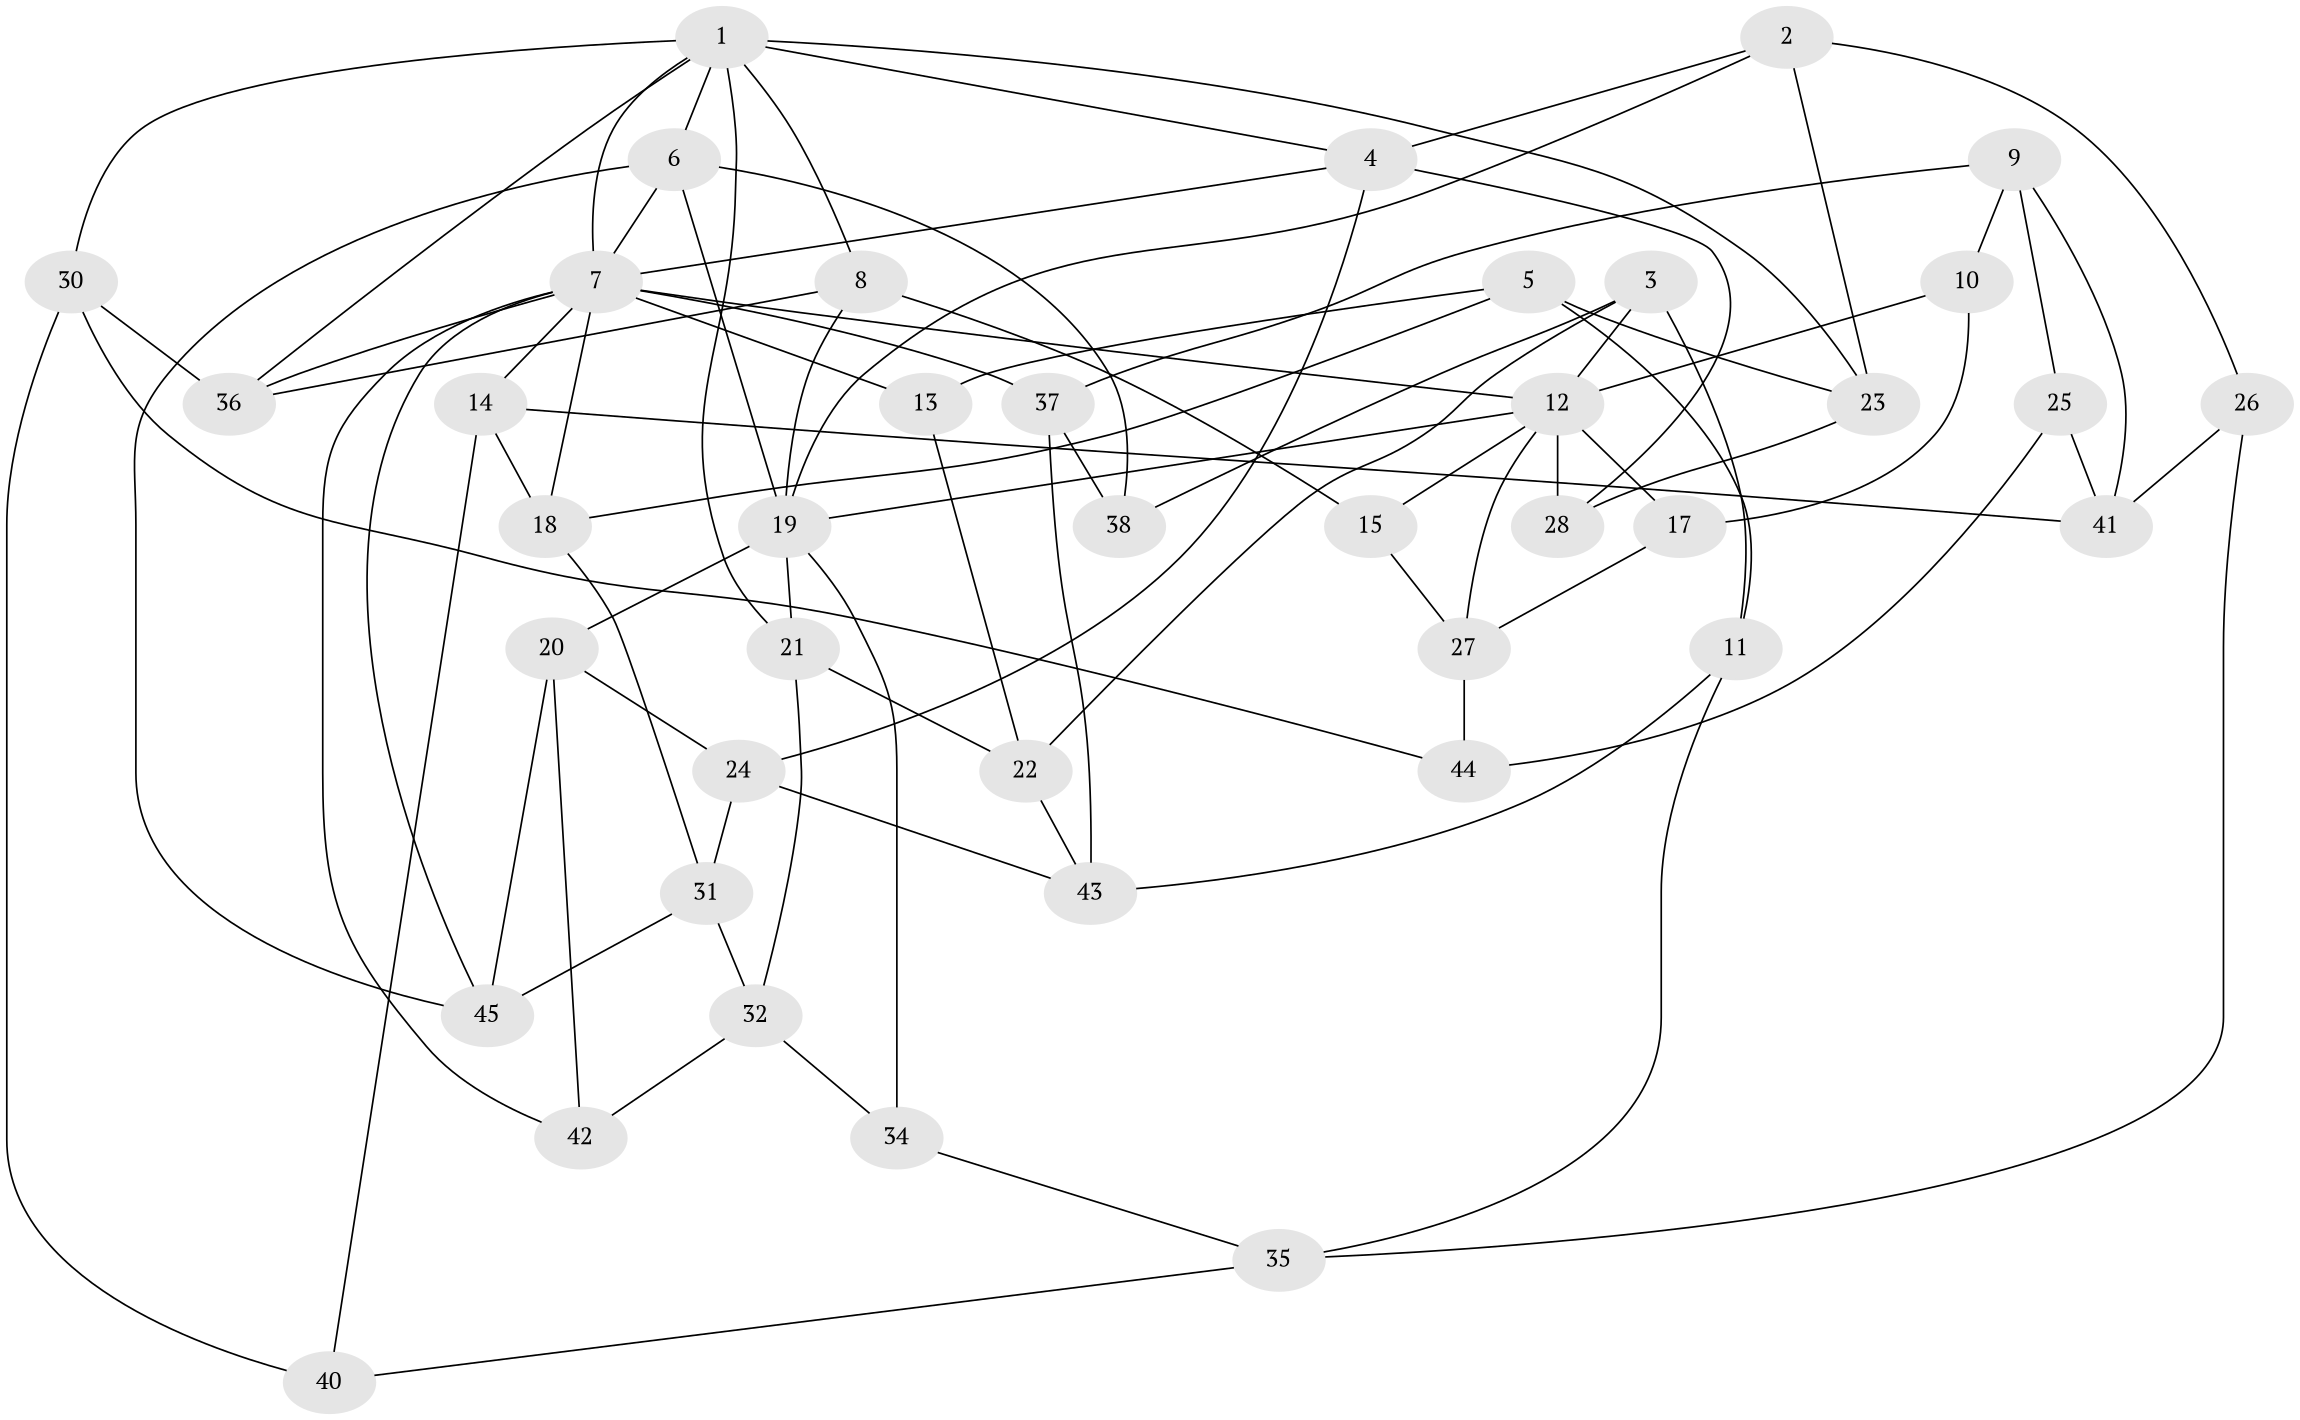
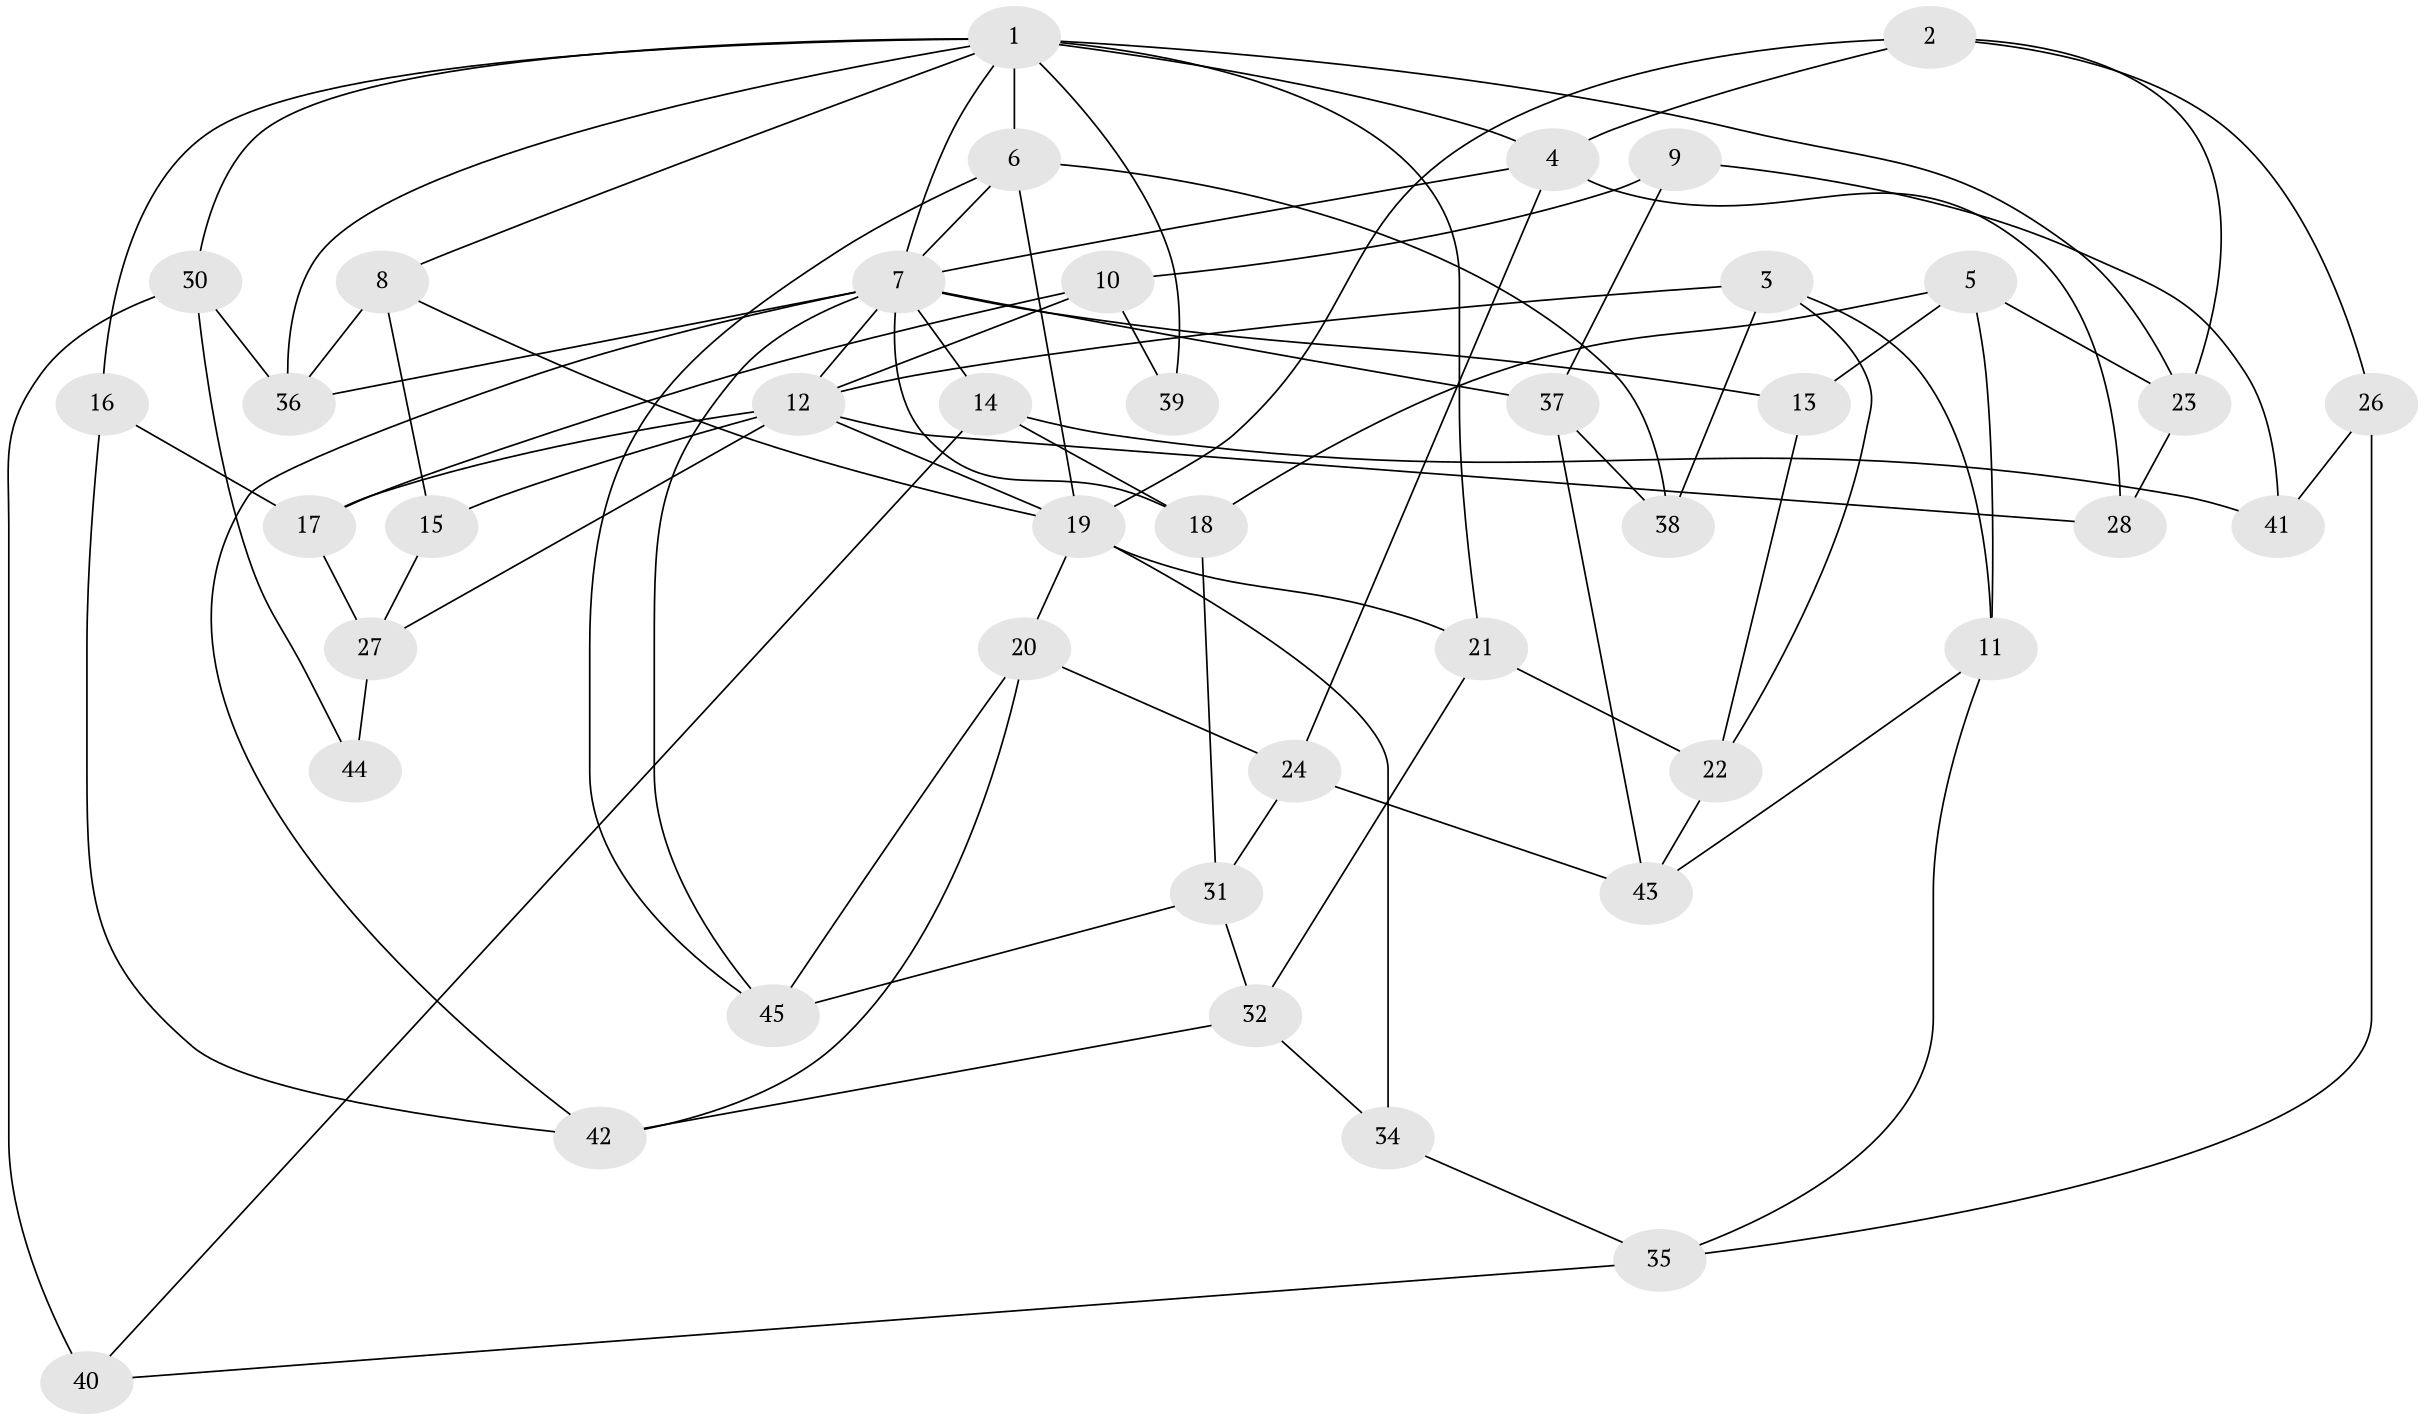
  graph {
    fontname="PT Serif"
    node [color=gray90 fontname="PT Serif" style=filled]
    edge [fontname="PT Serif" weight=1.0]
    1
    4
    6
    7
    8
+   16
    21
    23
    30
    36
+   39
    28
    24
    19
    38
    45
    12
    13
    18
    14
    37
    42
    15
    17
    22
    32
    40
    44
    2
    26
    20
    34
    41
    35
    3
    11
    43
    27
    31
    5
    9
    10
-   25
    1 -- 4
    1 -- 6
    1 -- 7
    1 -- 8
+   1 -- 16
    1 -- 21
    1 -- 23
    1 -- 30
    1 -- 36
+   1 -- 39 [weight=2.0]
    4 -- 7
    4 -- 28
    4 -- 24
    6 -- 7
    6 -- 19 [weight=2.0]
    6 -- 38
    6 -- 45
    7 -- 36
    7 -- 45
    7 -- 12 [weight=2.0]
    7 -- 13
    7 -- 18
    7 -- 14
    7 -- 37
    7 -- 42
    8 -- 36
    8 -- 19
    8 -- 15
+   16 -- 42
+   16 -- 17
    21 -- 22
    21 -- 32
    23 -- 28
    30 -- 36
    30 -- 40
    30 -- 44
    24 -- 43
    24 -- 31
    19 -- 21
    19 -- 20
    19 -- 34
    12 -- 28 [weight=2.0]
    12 -- 19
    12 -- 15
    12 -- 17
    12 -- 27
    13 -- 22
    18 -- 31
    14 -- 18
    14 -- 40
    14 -- 41
    37 -- 38
    37 -- 43
    15 -- 27
    17 -- 27
    22 -- 43
    32 -- 42
    32 -- 34
    2 -- 4
    2 -- 23
    2 -- 19
    2 -- 26
    26 -- 41
    26 -- 35
    20 -- 24
    20 -- 45
    20 -- 42
    34 -- 35
    35 -- 40
    3 -- 38
    3 -- 12
    3 -- 22
    3 -- 11
    11 -- 35
    11 -- 43
    27 -- 44
    31 -- 45
    31 -- 32
    5 -- 23
    5 -- 13
    5 -- 18
    5 -- 11
    9 -- 37
    9 -- 41
    9 -- 10
-   9 -- 25
+   10 -- 39
    10 -- 12
    10 -- 17
-   25 -- 44
-   25 -- 41
  }
